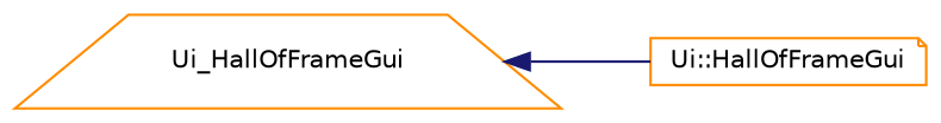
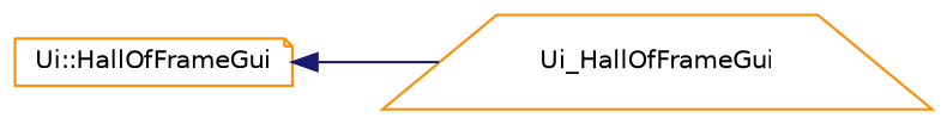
  digraph {
    rankdir=LR
    node [color=darkorange fillcolor=white fontname=Helvetica fontsize=10 style=filled]
    n1 [height=0.2 label=Ui_HallOfFrameGui shape=trapezium width=0.4]
    n2 [height=0.2 label="Ui::HallOfFrameGui" shape=note width=0.4]
-   n1 -> n2 [color=midnightblue dir=back fontname=Helvetica fontsize=10 labelfontname=Helvetica labelfontsize=10 style=solid]
+   n2 -> n1 [color=midnightblue dir=back fontname=Helvetica fontsize=10 labelfontname=Helvetica labelfontsize=10 style=solid]
  }
